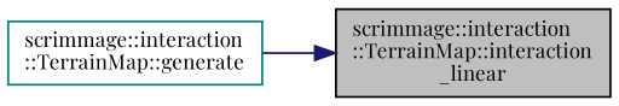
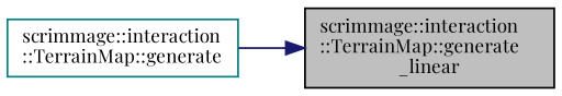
  digraph {
    rankdir=RL
    fontname="Playfair Display"
    node [fontname="Playfair Display" fontsize=10 shape=record style=filled]
-   n1 [color=black fillcolor=grey75 fontcolor=black height=0.2 label="scrimmage::interaction\l::TerrainMap::interaction\l_linear" width=0.4]
+   n1 [color=black fillcolor=grey75 fontcolor=black height=0.2 label="scrimmage::interaction\l::TerrainMap::generate\l_linear" width=0.4]
    n2 [color=teal fillcolor=white height=0.2 label="scrimmage::interaction\l::TerrainMap::generate" width=0.4]
    n1 -> n2 [color=midnightblue dir=back fontname="Playfair Display" fontsize=10 labelfontname=Helvetica labelfontsize=10 style=solid]
  }
